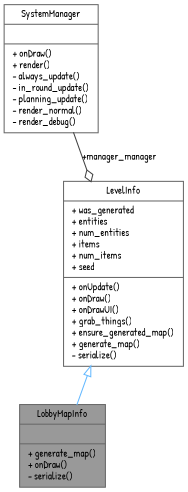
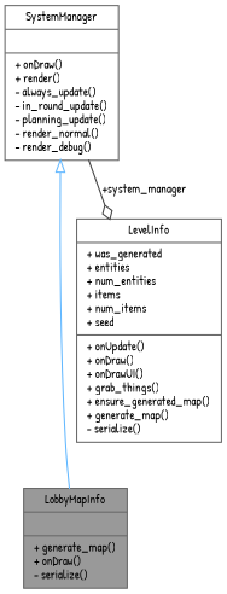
  digraph {
    fontname="Patrick Hand"
    node [color=gray40 fillcolor=white fontname="Patrick Hand" fontsize=10 shape=record style=filled]
    edge [fontname="Patrick Hand" fontsize=10 labelfontname=Helvetica labelfontsize=10 style=solid]
    n1 [fillcolor=grey60 fontcolor=black height=0.2 label="{LobbyMapInfo\n||+ generate_map()\l+ onDraw()\l- serialize()\l}" width=0.4]
    n2 [height=0.2 label="{LevelInfo\n|+ was_generated\l+ entities\l+ num_entities\l+ items\l+ num_items\l+ seed\l|+ onUpdate()\l+ onDraw()\l+ onDrawUI()\l+ grab_things()\l+ ensure_generated_map()\l+ generate_map()\l- serialize()\l}" width=0.4]
    n3 [height=0.2 label="{SystemManager\n||+ onDraw()\l+ render()\l- always_update()\l- in_round_update()\l- planning_update()\l- render_normal()\l- render_debug()\l}" width=0.4]
-   n2 -> n1 [arrowtail=onormal color=steelblue1 dir=back]
-   n3 -> n2 [arrowhead=odiamond color=grey25 label=" +manager_manager"]
+   n3 -> n1 [arrowtail=onormal color=steelblue1 dir=back]
+   n3 -> n2 [arrowhead=odiamond color=grey25 label=" +system_manager"]
  }
